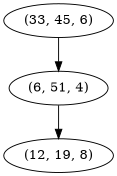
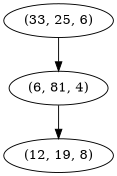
  digraph {
-   "(6, 51, 4)"
+   "(6, 51, 4)" [label="(6, 81, 4)"]
    "(12, 19, 8)"
-   "(33, 45, 6)"
+   "(33, 45, 6)" [label="(33, 25, 6)"]
    "(6, 51, 4)" -> "(12, 19, 8)"
    "(33, 45, 6)" -> "(6, 51, 4)"
  }
